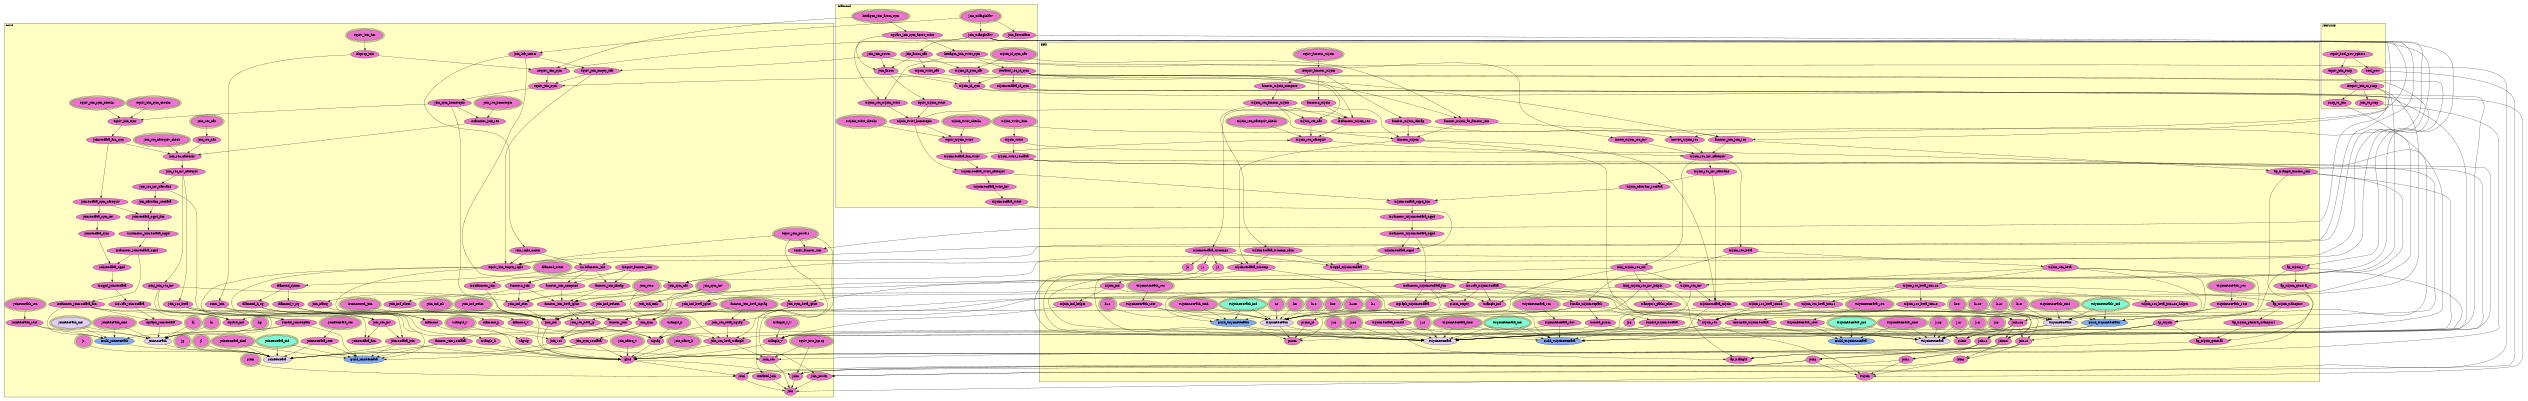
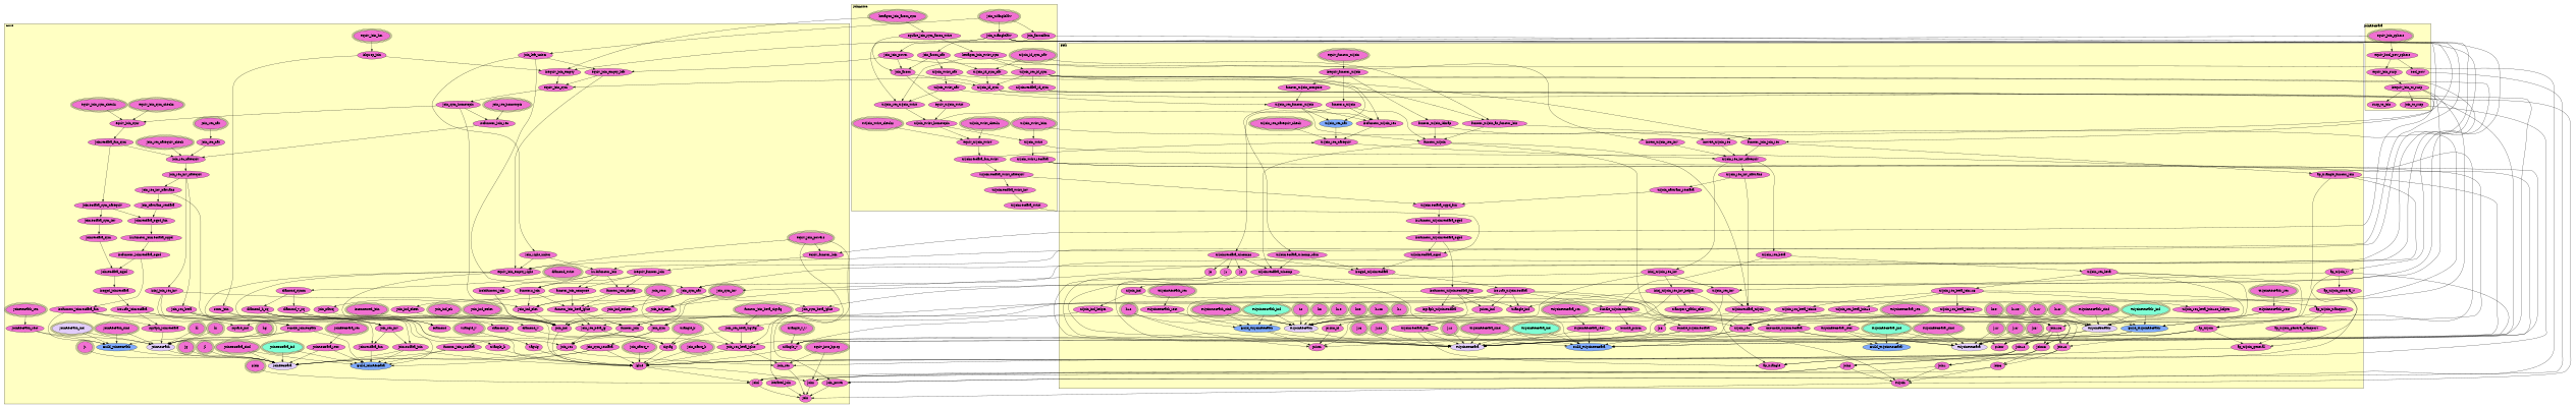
  digraph {
    node [fillcolor="#F070D1" style=filled]
    n1 [label=hexagon_join_assoc_sym peripheries=3]
    n2 [label=square_join_sym_assoc_twist]
    n3 [label=hexagon_join_twist_sym]
-   n4 [label=iterated_rec_id_sym]
+   n4 [label=trijoin_rec_id_sym]
    n5 [label=trijoinrecdata_id_sym]
    n6 [label=join_trianglelaw peripheries=3]
    n7 [label="join_trianglelaw'"]
    n8 [label=join_associator]
    n9 [label=join_assoc_nat]
    n10 [label="trijoin_id_sym_nat'" peripheries=3]
    n11 [label=trijoin_id_sym_nat]
    n12 [label=trijoin_twist_nat]
+   n13 [label="trijoin_twist_nat'"]
    n14 [label=trijoin_rec_trijoin_twist]
    n15 [label=join_join_power]
    n16 [label=join_assoc]
    n17 [label=trijoin_id_sym]
    n18 [label=equiv_trijoin_twist]
    n19 [label=trijoin_twist_homotopic]
    n20 [label=trijoin_twist_joinr peripheries=3]
    n21 [label=trijoin_twist]
    n22 [label=trijoin_twist_recdata]
    n23 [label=twijoin_twist_check2 peripheries=3]
    n24 [label=trijoin_twist_check1 peripheries=3]
    n25 [label="equiv_trijoin_twist'"]
    n26 [label=trijoinrecdata_fun_twist]
    n27 [label=trijoinrecdata_twist_natequiv]
    n28 [label=trijoinrecdata_twist_inv]
    n29 [label=trijoinrecdata_twist]
+   n30 [label=equiv_join_sphere peripheries=3]
    n31 [label=equiv_bool_pow_sphere]
    n32 [label=bool_pow]
    n33 [label=equiv_join_susp]
    n34 [label=isequiv_join_to_susp]
    n35 [label=susp_to_join]
    n36 [label=join_to_susp]
    n37 [label=Join_rec]
    n38 [label=Join_ind_FFlFFr]
    n39 [label=Join_ind_FlFFr]
    n40 [label=Join_ind_FFlFr peripheries=3]
    n41 [label=Join_ind_FFlr]
    n42 [label=Join_ind_Flr peripheries=3]
    n43 [label=Join_ind_FlFr]
-   n44 [label=Join_ind_beta_jglue]
    n45 [label=Join_ind]
    n46 [label=jglue]
    n47 [label=joinr]
    n48 [label=joinl]
    n49 [label=Join]
    n50 [label=Join_rec2 peripheries=3]
    n51 [label=equiv_join_powers peripheries=3]
    n52 [label=join_power]
    n53 [label=iterated_join]
    n54 [label=join_left_unitor]
    n55 [label=join_right_unitor]
    n56 [label=equiv_join_empty_left]
    n57 [label=equiv_join_empty_right]
    n58 [label=isconnected_join peripheries=3]
    n59 [label=equiv_join_hor peripheries=3]
    n60 [label=equiv_into_hprop peripheries=3]
    n61 [label=ishprop_join]
    n62 [label=contr_join]
    n63 [label=join_sym_nat]
    n64 [label=join_sym_inv peripheries=3]
-   n65 [label=isequiv_join_sym]
+   n65 [label=isequiv_join_empty]
    n66 [label=equiv_join_sym]
    n67 [label=join_sym_homotopic]
    n68 [label=join_sym_beta_jglue]
    n69 [label=join_sym]
    n70 [label=join_sym_recdata]
    n71 [label=equiv_join_sym_check2 peripheries=3]
    n72 [label=equiv_join_sym_check1 peripheries=3]
    n73 [label="equiv_join_sym'"]
    n74 [label=joinrecdata_fun_sym]
    n75 [label=joinrecdata_sym_natequiv]
    n76 [label=joinrecdata_sym_inv]
    n77 [label=joinrecdata_sym]
    n78 [label=is1bifunctor_join]
    n79 [label=is0bifunctor_join]
    n80 [label=equiv_functor_join]
    n81 [label=isequiv_functor_join]
    n82 [label=functor2_join]
    n83 [label=functor_join_idmap]
    n84 [label=functor_join_compose]
    n85 [label=functor_join_beta_zigzag peripheries=3]
    n86 [label=functor_join_beta_jglue]
    n87 [label=functor_join]
    n88 [label=functor_join_recdata]
    n89 [label=diamond_twist peripheries=3]
    n90 [label=diamond_symm]
    n91 [label=diamond_v_sq]
    n92 [label=diamond_v]
    n93 [label=diamond_h_sq]
    n94 [label=diamond_h]
    n95 [label=Diamond]
    n96 [label=triangle_v_V peripheries=3]
    n97 [label="triangle_v'" peripheries=3]
    n98 [label=triangle_v]
    n99 [label="triangle_h'" peripheries=3]
    n100 [label=triangle_h]
    n101 [label=join_natsq_h peripheries=3]
    n102 [label=join_natsq_v peripheries=3]
    n103 [label=join_natsq]
    n104 [label=Join_rec_nat peripheries=3]
    n105 [label=Join_rec_homotopic peripheries=3]
    n106 [label=join_rec_nat]
    n107 [label=is0functor_join_rec]
    n108 [label=join_rec_natequiv_check peripheries=3]
    n109 [label=join_rec_natequiv]
    n110 [label=join_rec_inv_natequiv]
    n111 [label=join_rec_inv_nattrans]
    n112 [label=join_nattrans_recdata]
    n113 [label=joinrecdata_0gpd_fun]
    n114 [label=is1functor_joinrecdata_0gpd]
    n115 [label=is0functor_joinrecdata_0gpd]
    n116 [label=is0functor_joinrecdata_fun]
    n117 [label=joinrecdata_0gpd]
    n118 [label=is0gpd_joinrecdata]
    n119 [label=is01cat_joinrecdata]
    n120 [label=isgraph_joinrecdata]
    n121 [label=square_ind]
    n122 [label=isinj_join_rec_inv]
    n123 [label=join_rec_beta]
    n124 [label=bundle_joinrecpath]
    n125 [label=hg peripheries=3]
    n126 [label=hr peripheries=3]
    n127 [label=hl peripheries=3]
    n128 [label=JoinRecPath_sind peripheries=3]
    n129 [label=JoinRecPath_rec peripheries=3]
    n130 [fillcolor="#E2CDFA" label=JoinRecPath_ind peripheries=3]
    n131 [label=JoinRecPath_rect]
    n132 [fillcolor="#7FAAFF" label=Build_JoinRecPath]
    n133 [fillcolor="#E2CDFA" label=JoinRecPath]
    n134 [label=join_rec_inv]
    n135 [label=joinrecdata_join]
    n136 [label=joinrecdata_fun]
    n137 [label=join_rec_beta_jg]
    n138 [label=join_rec]
    n139 [label=jg peripheries=3]
    n140 [label=jr peripheries=3]
    n141 [label=jl peripheries=3]
    n142 [label=JoinRecData_sind peripheries=3]
    n143 [label=JoinRecData_rec peripheries=3]
    n144 [fillcolor="#7FFFD4" label=JoinRecData_ind peripheries=3]
    n145 [label=JoinRecData_rect]
    n146 [fillcolor="#7FAAFF" label=Build_JoinRecData]
    n147 [fillcolor="#E2CDFA" label=JoinRecData]
    n148 [label=Join_rec_beta_zigzag]
    n149 [label=zagzig]
    n150 [label=zigzag]
    n151 [label=pjoin peripheries=3]
-   n152 [label=Join_rec_beta_triangle]
+   n152 [label=Join_rec_beta_jglue]
    n153 [label=functor_trijoin_as_functor_join]
    n154 [label=functor_join_join_rec]
    n155 [label=ap_triangle_functor_join]
    n156 [label=equiv_functor_trijoin peripheries=3]
    n157 [label=isequiv_functor_trijoin]
    n158 [label=functor2_trijoin]
    n159 [label=functor_trijoin_idmap]
    n160 [label=functor_trijoin_compose]
    n161 [label=trijoin_rec_functor_trijoin]
    n162 [label=functor_trijoin]
    n163 [label=trijoinrecdata_tricomp2]
    n164 [label=trijoinrecdata_tricomp_0fun]
    n165 [label=trijoinrecdata_tricomp]
    n166 [label=moveR_trijoin_rec]
    n167 [label=issect_trijoin_rec_inv]
-   n168 [label=trijoin_rec_nat]
+   n168 [fillcolor="#7FAAFF" label=trijoin_rec_nat]
    n169 [label=is0functor_trijoin_rec]
    n170 [label=trijoin_rec_natequiv_check peripheries=3]
    n171 [label=trijoin_rec_natequiv]
    n172 [label=trijoin_rec_inv_natequiv]
    n173 [label=trijoin_rec_inv_nattrans]
    n174 [label=trijoin_nattrans_recdata]
    n175 [label=trijoinrecdata_0gpd_fun]
    n176 [label=is1functor_trijoinrecdata_0gpd]
    n177 [label=is0functor_trijoinrecdata_0gpd]
    n178 [label=is0functor_trijoinrecdata_fun]
    n179 [label=trijoinrecdata_0gpd]
    n180 [label=is0gpd_trijoinrecdata]
    n181 [label=is01cat_trijoinrecdata]
    n182 [label=isgraph_trijoinrecdata]
-   n183 [label=prism_empty]
+   n183 [label=prism_ind]
    n184 [label=isinj_trijoin_rec_inv]
    n185 [label=isinj_trijoin_rec_inv_helper]
    n186 [label="transport_paths_FlFr'"]
    n187 [label=triangle_ind]
    n188 [label=trijoin_rec_beta]
    n189 [label="trijoin_rec_beta'"]
    n190 [label=bundle_trijoinrecpath]
    n191 [label=bundle_prism]
    n192 [label=unbundle_trijoinrecdata]
    n193 [label=bundle_trijoinrecdata]
    n194 [label="h123'" peripheries=3]
    n195 [label="h23'" peripheries=3]
    n196 [label="h13'" peripheries=3]
    n197 [label="h12'" peripheries=3]
    n198 [label="TriJoinRecPath'_sind" peripheries=3]
    n199 [label="TriJoinRecPath'_rec" peripheries=3]
    n200 [fillcolor="#7FFFD4" label="TriJoinRecPath'_ind" peripheries=3]
    n201 [label="TriJoinRecPath'_rect"]
    n202 [fillcolor="#7FAAFF" label="Build_TriJoinRecPath'"]
    n203 [fillcolor="#E2CDFA" label="TriJoinRecPath'"]
    n204 [label="prism'"]
-   n205 [label="j123'" peripheries=3]
    n206 [label="j23'" peripheries=3]
    n207 [label="j13'" peripheries=3]
    n208 [label="j12'" peripheries=3]
    n209 [label="TriJoinRecData'_sind" peripheries=3]
    n210 [label="TriJoinRecData'_rec" peripheries=3]
    n211 [fillcolor="#7FFFD4" label="TriJoinRecData'_ind" peripheries=3]
    n212 [label="TriJoinRecData'_rect"]
    n213 [fillcolor="#7FAAFF" label="Build_TriJoinRecData'"]
    n214 [fillcolor="#E2CDFA" label="TriJoinRecData'"]
    n215 [label=h123 peripheries=3]
    n216 [label=h23 peripheries=3]
    n217 [label=h13 peripheries=3]
    n218 [label=h12 peripheries=3]
    n219 [label=h3 peripheries=3]
    n220 [label=h2 peripheries=3]
    n221 [label=h1 peripheries=3]
    n222 [label=TriJoinRecPath_sind peripheries=3]
    n223 [label=TriJoinRecPath_rec peripheries=3]
    n224 [fillcolor="#7FFFD4" label=TriJoinRecPath_ind peripheries=3]
    n225 [label=TriJoinRecPath_rect]
    n226 [fillcolor="#7FAAFF" label=Build_TriJoinRecPath]
    n227 [fillcolor="#E2CDFA" label=TriJoinRecPath]
    n228 [label=prism_id]
    n229 [label=prism]
    n230 [label=trijoin_rec_inv]
    n231 [label=trijoinrecdata_trijoin]
-   n232 [label=trijoinrecdata_bundle]
+   n232 [label=trijoinrecdata_fun]
    n233 [label=trijoin_rec_beta_join123]
    n234 [label=trijoin_rec_beta_join123_helper]
    n235 [label=trijoin_rec_beta_join23]
    n236 [label=trijoin_rec_beta_join13]
    n237 [label=trijoin_rec_beta_join12]
    n238 [label=trijoin_rec]
    n239 [label=j123 peripheries=3]
    n240 [label=j23]
    n241 [label=j13 peripheries=3]
    n242 [label=j12 peripheries=3]
    n243 [label=j3]
    n244 [label=j2]
    n245 [label=j1]
    n246 [label=TriJoinRecData_sind peripheries=3]
    n247 [label=TriJoinRecData_rec peripheries=3]
    n248 [fillcolor="#7FFFD4" label=TriJoinRecData_ind peripheries=3]
    n249 [label=TriJoinRecData_rect]
    n250 [fillcolor="#7FAAFF" label=Build_TriJoinRecData]
    n251 [fillcolor="#E2CDFA" label=TriJoinRecData]
    n252 [label=trijoin_ind]
    n253 [label=trijoin_ind_helper]
    n254 [label=ap_trijoin_V]
    n255 [label=ap_trijoin_general_V]
    n256 [label=ap_trijoin_transport]
    n257 [label=ap_trijoin_general_transport]
    n258 [label=ap_trijoin]
    n259 [label=ap_trijoin_general]
    n260 [label=ap_triangle]
    n261 [label=join123]
    n262 [label=join23]
    n263 [label=join13]
    n264 [label=join12]
    n265 [label=join3]
    n266 [label=join2]
    n267 [label=join1]
    n268 [label=TriJoin]
    subgraph cluster_1 {
      fillcolor="#FFFFC3"
-     label=Diamond
+     label=JoinAssoc
      labeljust=l
      style=filled
      n1
      n2
      n3
      n4
      n5
      n6
      n7
      n8
      n9
      n10
      n11
      n12
+     n13
      n14
      n15
      n16
      n17
      n18
      n19
      n20
      n21
      n22
      n23
      n24
      n25
      n26
      n27
      n28
      n29
    }
    subgraph cluster_2 {
      fillcolor="#FFFFC3"
-     label=JoinSusp
+     label=JoinRecData
      labeljust=l
      style=filled
+     n30
      n31
      n32
      n33
      n34
      n35
      n36
    }
    subgraph cluster_3 {
      fillcolor="#FFFFC3"
      label=Core
      labeljust=l
      style=filled
      n37
      n38
      n39
      n40
      n41
      n42
      n43
-     n44
      n45
      n46
      n47
      n48
      n49
      n50
      n51
      n52
      n53
      n54
      n55
      n56
      n57
      n58
      n59
      n60
      n61
      n62
      n63
      n64
      n65
      n66
      n67
      n68
      n69
      n70
      n71
      n72
      n73
      n74
      n75
      n76
      n77
      n78
      n79
      n80
      n81
      n82
      n83
      n84
      n85
      n86
      n87
      n88
      n89
      n90
      n91
      n92
      n93
      n94
      n95
      n96
      n97
      n98
      n99
      n100
      n101
      n102
      n103
      n104
      n105
      n106
      n107
      n108
      n109
      n110
      n111
      n112
      n113
      n114
      n115
      n116
      n117
      n118
      n119
      n120
      n121
      n122
      n123
      n124
      n125
      n126
      n127
      n128
      n129
      n130
      n131
      n132
      n133
      n134
      n135
      n136
      n137
      n138
      n139
      n140
      n141
      n142
      n143
      n144
      n145
      n146
      n147
      n148
      n149
      n150
      n151
      n152
    }
    subgraph cluster_4 {
      fillcolor="#FFFFC3"
      label=FFlr
      labeljust=l
      style=filled
      n153
      n154
      n155
      n156
      n157
      n158
      n159
      n160
      n161
      n162
      n163
      n164
      n165
      n166
      n167
      n168
      n169
      n170
      n171
      n172
      n173
      n174
      n175
      n176
      n177
      n178
      n179
      n180
      n181
      n182
      n183
      n184
      n185
      n186
      n187
      n188
      n189
      n190
      n191
      n192
      n193
      n194
      n195
      n196
      n197
      n198
      n199
      n200
      n201
      n202
      n203
      n204
-     n205
      n206
      n207
      n208
      n209
      n210
      n211
      n212
      n213
      n214
      n215
      n216
      n217
      n218
      n219
      n220
      n221
      n222
      n223
      n224
      n225
      n226
      n227
      n228
      n229
      n230
      n231
      n232
      n233
      n234
      n235
      n236
      n237
      n238
      n239
      n240
      n241
      n242
      n243
      n244
      n245
      n246
      n247
      n248
      n249
      n250
      n251
      n252
      n253
      n254
      n255
      n256
      n257
      n258
      n259
      n260
      n261
      n262
      n263
      n264
      n265
      n266
      n267
      n268
    }
    n1 -> n2
    n1 -> n65
    n2 -> n3
    n2 -> n16
    n2 -> n63
    n3 -> n4
    n3 -> n14
    n3 -> n167
    n4 -> n5
    n4 -> n17
    n4 -> n154
    n4 -> n168
    n4 -> n169
    n4 -> n254
    n5 -> n250
    n5 -> n251
    n6 -> n7
    n6 -> n8
    n6 -> n54
    n7 -> n14
    n7 -> n57
    n7 -> n65
    n7 -> n68
    n7 -> n154
    n7 -> n166
    n8 -> n9
    n8 -> n78
    n9 -> n11
    n9 -> n12
    n9 -> n16
    n10 -> n11
    n10 -> n153
    n11 -> n17
    n11 -> n63
+   n12 -> n13
    n12 -> n153
+   n13 -> n14
+   n13 -> n161
    n14 -> n19
    n15 -> n16
    n15 -> n52
    n15 -> n56
    n16 -> n17
    n16 -> n18
    n17 -> n66
    n17 -> n80
    n17 -> n268
    n18 -> n19
-   n19 -> n27
+   n19 -> n21
    n19 -> n25
    n19 -> n169
    n20 -> n21
    n20 -> n87
    n21 -> n22
    n21 -> n238
    n22 -> n250
    n22 -> n251
    n22 -> n261
    n23 -> n25
    n24 -> n25
    n25 -> n26
    n26 -> n27
    n26 -> n171
    n27 -> n28
    n27 -> n175
    n28 -> n29
    n29 -> n179
+   n30 -> n15
+   n30 -> n31
    n31 -> n32
    n31 -> n33
    n32 -> n52
    n33 -> n34
    n34 -> n35
    n34 -> n36
    n34 -> n41
    n34 -> n148
-   n35 -> n150
    n36 -> n37
    n37 -> n49
    n38 -> n45
    n39 -> n45
    n40 -> n45
    n41 -> n45
    n42 -> n45
    n43 -> n45
-   n44 -> n45
    n45 -> n46
    n46 -> n47
    n46 -> n48
    n47 -> n49
    n48 -> n49
    n50 -> n43
    n50 -> n152
    n51 -> n52
    n51 -> n53
    n51 -> n57
    n51 -> n80
    n52 -> n49
    n53 -> n49
    n54 -> n55
    n54 -> n56
    n54 -> n63
    n55 -> n57
    n55 -> n78
    n56 -> n57
    n56 -> n66
    n57 -> n45
    n57 -> n138
    n57 -> n146
    n58 -> n45
    n59 -> n61
    n60 -> n37
    n60 -> n47
    n61 -> n62
    n61 -> n65
    n62 -> n45
    n62 -> n100
    n63 -> n38
    n63 -> n68
    n63 -> n86
    n64 -> n41
    n64 -> n69
    n64 -> n137
    n65 -> n66
    n66 -> n67
    n67 -> n69
    n67 -> n73
    n67 -> n107
    n68 -> n69
    n68 -> n152
    n69 -> n70
    n69 -> n138
    n70 -> n46
    n70 -> n146
    n70 -> n147
    n71 -> n73
    n72 -> n73
    n73 -> n74
    n74 -> n75
    n74 -> n109
    n75 -> n76
    n75 -> n113
    n76 -> n77
    n77 -> n117
    n78 -> n79
    n78 -> n82
    n78 -> n83
    n78 -> n84
    n79 -> n87
+   n80 -> n81
    n81 -> n82
    n81 -> n83
    n81 -> n84
    n82 -> n43
    n82 -> n86
    n82 -> n103
    n83 -> n43
    n83 -> n86
    n84 -> n39
    n84 -> n86
    n85 -> n87
    n85 -> n148
    n86 -> n87
    n86 -> n137
    n87 -> n88
    n87 -> n138
    n88 -> n46
    n88 -> n146
    n88 -> n147
    n89 -> n90
    n90 -> n91
    n90 -> n93
    n91 -> n92
    n91 -> n95
    n92 -> n150
    n93 -> n94
    n93 -> n95
    n94 -> n150
-   n95 -> n46
+   n93 -> n46
    n96 -> n98
    n97 -> n149
    n98 -> n46
    n99 -> n150
    n100 -> n46
    n101 -> n46
    n102 -> n46
    n103 -> n46
    n104 -> n106
    n105 -> n107
    n106 -> n109
    n107 -> n109
    n108 -> n109
    n109 -> n110
    n110 -> n111
    n110 -> n122
    n110 -> n123
    n111 -> n112
    n111 -> n135
    n112 -> n113
    n113 -> n114
    n114 -> n115
    n115 -> n116
    n115 -> n117
    n116 -> n120
    n116 -> n121
    n116 -> n132
    n116 -> n136
    n117 -> n118
    n118 -> n119
    n119 -> n120
-   n119 -> n121
+   n119 -> n134
    n119 -> n124
    n120 -> n133
    n122 -> n43
    n122 -> n133
    n122 -> n134
    n123 -> n124
    n123 -> n134
    n123 -> n137
    n124 -> n132
    n124 -> n133
    n124 -> n146
    n125 -> n133
    n126 -> n133
    n127 -> n133
    n128 -> n132
    n128 -> n133
    n129 -> n131
    n130 -> n132
    n130 -> n133
    n131 -> n132
    n131 -> n133
    n132 -> n147
    n133 -> n147
    n134 -> n135
    n134 -> n136
    n135 -> n46
    n135 -> n146
    n135 -> n147
+   n136 -> n146
    n137 -> n138
    n137 -> n152
    n138 -> n37
    n138 -> n147
    n139 -> n147
    n140 -> n147
    n141 -> n147
    n142 -> n146
    n142 -> n147
    n143 -> n145
    n144 -> n146
    n144 -> n147
    n145 -> n146
    n145 -> n147
    n148 -> n150
    n148 -> n152
    n149 -> n46
    n150 -> n46
    n151 -> n48
    n152 -> n37
    n152 -> n46
    n153 -> n154
    n153 -> n162
    n154 -> n155
    n154 -> n172
-   n155 -> n86
+   n155 -> n64
    n155 -> n98
    n155 -> n260
    n156 -> n157
    n157 -> n158
    n157 -> n159
    n157 -> n160
    n158 -> n162
    n158 -> n163
    n158 -> n169
    n159 -> n162
    n159 -> n166
    n160 -> n161
    n161 -> n162
    n161 -> n164
    n161 -> n168
    n161 -> n169
    n162 -> n165
    n162 -> n231
    n162 -> n238
    n163 -> n165
    n163 -> n180
    n163 -> n243
    n163 -> n244
    n163 -> n245
    n164 -> n165
    n164 -> n180
    n165 -> n250
    n165 -> n251
    n166 -> n172
    n167 -> n172
    n168 -> n171
    n169 -> n171
    n170 -> n171
    n171 -> n172
    n172 -> n173
    n172 -> n184
    n172 -> n188
    n173 -> n174
    n173 -> n231
    n174 -> n175
    n175 -> n176
    n176 -> n177
    n177 -> n178
    n177 -> n179
    n178 -> n182
    n178 -> n183
    n178 -> n187
    n178 -> n226
    n178 -> n232
    n179 -> n180
    n180 -> n181
    n181 -> n121
    n181 -> n182
    n181 -> n183
    n181 -> n187
    n181 -> n190
    n181 -> n192
    n181 -> n202
    n182 -> n227
    n183 -> n228
    n184 -> n185
    n184 -> n227
    n184 -> n230
    n184 -> n252
    n185 -> n186
    n185 -> n187
    n185 -> n229
    n185 -> n260
    n188 -> n189
    n188 -> n190
    n189 -> n192
    n189 -> n202
    n189 -> n203
-   n189 -> n230
+   n254 -> n230
    n189 -> n233
    n190 -> n191
    n190 -> n193
    n190 -> n203
    n190 -> n226
    n190 -> n227
    n191 -> n204
    n191 -> n229
    n192 -> n213
    n192 -> n214
    n192 -> n251
    n193 -> n214
    n193 -> n250
    n193 -> n251
    n194 -> n203
    n195 -> n203
    n196 -> n203
    n197 -> n203
    n198 -> n202
    n198 -> n203
    n199 -> n201
    n200 -> n202
    n200 -> n203
    n201 -> n202
    n201 -> n203
    n202 -> n204
    n202 -> n214
    n203 -> n204
    n203 -> n214
-   n205 -> n214
    n206 -> n214
    n207 -> n214
    n208 -> n214
    n209 -> n213
    n209 -> n214
    n210 -> n212
    n211 -> n213
    n211 -> n214
    n212 -> n213
    n212 -> n214
    n215 -> n227
    n216 -> n227
    n217 -> n227
    n218 -> n227
    n219 -> n227
    n220 -> n227
    n221 -> n227
    n222 -> n226
    n222 -> n227
    n223 -> n225
    n224 -> n226
    n224 -> n227
    n225 -> n226
    n225 -> n227
    n226 -> n229
    n226 -> n251
-   n227 -> n229
+   n218 -> n229
    n227 -> n251
    n228 -> n229
    n230 -> n231
    n230 -> n232
    n231 -> n250
    n231 -> n251
    n231 -> n261
    n232 -> n250
    n232 -> n251
    n232 -> n260
-   n233 -> n44
    n233 -> n234
    n233 -> n235
    n233 -> n236
    n233 -> n237
    n233 -> n256
    n235 -> n238
    n235 -> n240
    n235 -> n262
    n236 -> n238
    n236 -> n263
    n237 -> n238
    n237 -> n264
    n238 -> n45
    n238 -> n152
    n238 -> n251
    n238 -> n268
    n239 -> n251
    n240 -> n251
    n241 -> n251
    n242 -> n251
    n243 -> n251
    n244 -> n251
    n245 -> n251
    n246 -> n250
    n246 -> n251
    n247 -> n249
    n248 -> n250
    n248 -> n251
    n249 -> n250
    n249 -> n251
-   n252 -> n44
    n252 -> n253
    n252 -> n261
    n253 -> n98
    n254 -> n98
    n254 -> n255
    n254 -> n258
    n255 -> n259
    n256 -> n257
    n256 -> n258
    n257 -> n259
    n258 -> n259
    n258 -> n262
    n258 -> n263
    n258 -> n264
    n259 -> n260
    n261 -> n98
    n261 -> n262
    n261 -> n263
    n261 -> n264
    n262 -> n46
    n262 -> n265
    n262 -> n266
    n263 -> n46
    n263 -> n265
    n263 -> n267
    n264 -> n46
    n264 -> n266
    n264 -> n267
    n265 -> n47
    n265 -> n268
    n266 -> n47
    n266 -> n48
    n266 -> n268
    n267 -> n48
    n267 -> n268
    n268 -> n49
  }
